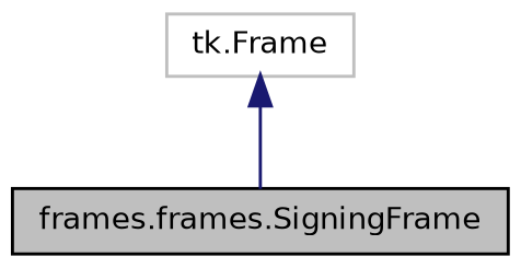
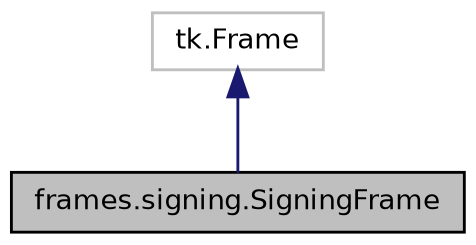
  digraph {
    node [fontname=Helvetica fontsize=10 shape=record style=filled]
-   n1 [color=black fillcolor=grey75 fontcolor=black height=0.2 label="frames.frames.SigningFrame" width=0.4]
+   n1 [color=black fillcolor=grey75 fontcolor=black height=0.2 label="frames.signing.SigningFrame" width=0.4]
    n2 [color=grey75 fillcolor=white height=0.2 label="tk.Frame" width=0.4]
    n2 -> n1 [color=midnightblue dir=back fontname=Helvetica fontsize=10 labelfontname=Helvetica labelfontsize=10 style=solid]
  }
